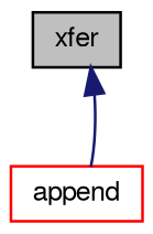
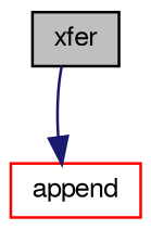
  digraph {
    rankdir=TB
    node [fontname=FreeSans fontsize=10 shape=record]
    n1 [color=black fillcolor=grey75 fontcolor=black height=0.2 label=xfer style=filled width=0.4]
    n2 [color=red height=0.2 label=append width=0.4]
-   n2 -> n1 [color=midnightblue fontname=FreeSans fontsize=10 labelfontname=FreeSans labelfontsize=10 style=solid]
+   n1 -> n2 [color=midnightblue fontname=FreeSans fontsize=10 labelfontname=FreeSans labelfontsize=10 style=solid]
  }
